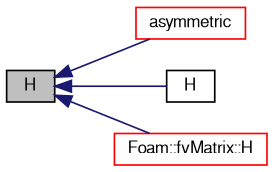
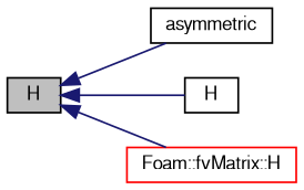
  digraph {
    rankdir=LR
    node [color=black fontname=FreeSans fontsize=10 shape=record]
    edge [color=midnightblue dir=back fontname=FreeSans fontsize=10 labelfontname=FreeSans labelfontsize=10 style=solid]
    n1 [fillcolor=grey75 fontcolor=black height=0.2 label=H style=filled width=0.4]
-   n2 [color=red height=0.2 label=asymmetric width=0.4]
+   n2 [height=0.2 label=asymmetric width=0.4]
    n3 [height=0.2 label=H width=0.4]
    n4 [color=red height=0.2 label="Foam::fvMatrix::H" width=0.4]
    n1 -> n2
    n1 -> n3
    n1 -> n4
  }
